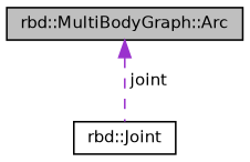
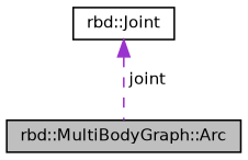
  digraph {
    node [color=black fontname=Helvetica fontsize=10 shape=record style=filled]
    n1 [fillcolor=grey75 fontcolor=black height=0.2 label="rbd::MultiBodyGraph::Arc" width=0.4]
    n2 [fillcolor=white height=0.2 label="rbd::Joint" width=0.4]
-   n1 -> n2 [color=darkorchid3 dir=back fontname=Helvetica fontsize=10 label=" joint" labelfontname=Helvetica labelfontsize=10 style=dashed]
+   n2 -> n1 [color=darkorchid3 dir=back fontname=Helvetica fontsize=10 label=" joint" labelfontname=Helvetica labelfontsize=10 style=dashed]
  }
